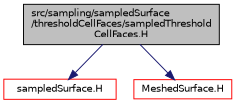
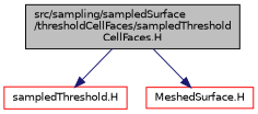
  digraph {
    node [color=red fontname=Helvetica fontsize=10 shape=record]
    edge [color=midnightblue fontname=Helvetica fontsize=10 labelfontname=Helvetica labelfontsize=10 style=solid]
    n1 [color=black fillcolor=grey75 fontcolor=black height=0.2 label="src/sampling/sampledSurface\l/thresholdCellFaces/sampledThreshold\lCellFaces.H" style=filled width=0.4]
-   n2 [height=0.2 label="sampledSurface.H" width=0.4]
+   n2 [height=0.2 label="sampledThreshold.H" width=0.4]
    n3 [height=0.2 label="MeshedSurface.H" width=0.4]
    n1 -> n2
    n1 -> n3
  }
